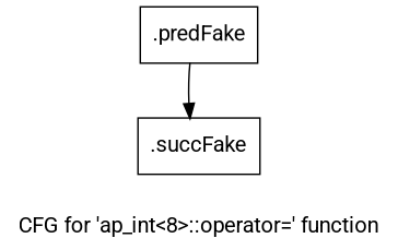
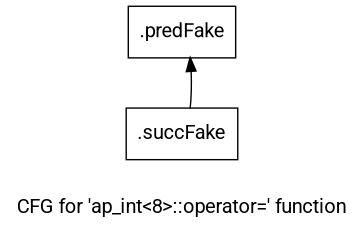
  digraph {
    label="CFG for 'ap_int\<8\>::operator=' function"
    fontname=Roboto
    node [shape=record fontname=Roboto]
    n1 [label="{.predFake}"]
    n2 [filename="/media/miguel/NewVolume/Linux/Xilinx/Vitis_HLS/2020.2/include/ap_int.h" label="{.succFake}" linenumber=181]
-   n1 -> n2 [execusionnum=18 filename="/media/miguel/NewVolume/Linux/Xilinx/Vitis_HLS/2020.2/include/ap_int.h" fontname=Roboto]
+   n2 -> n1 [execusionnum=18 filename="/media/miguel/NewVolume/Linux/Xilinx/Vitis_HLS/2020.2/include/ap_int.h" fontname=Roboto]
  }
